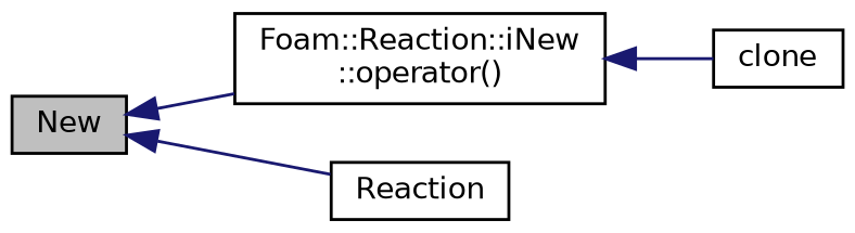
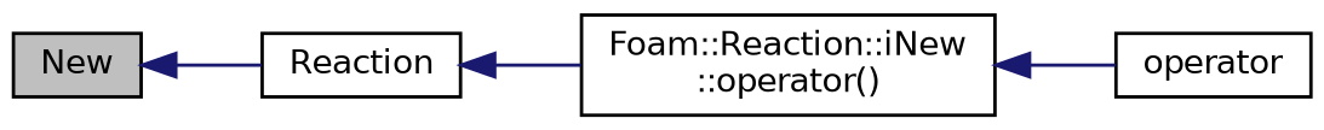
  digraph {
    rankdir=LR
    node [color=black fontname=Helvetica fontsize=10 shape=record]
    edge [color=midnightblue dir=back fontname=Helvetica fontsize=10 labelfontname=Helvetica labelfontsize=10 style=solid]
    n1 [fillcolor=grey75 fontcolor=black height=0.2 label=New style=filled width=0.4]
    n2 [height=0.2 label="Foam::Reaction::iNew\l::operator()" width=0.4]
    n3 [height=0.2 label=Reaction width=0.4]
-   n4 [height=0.2 label=clone width=0.4]
-   n1 -> n2
+   n4 [height=0.2 label=operator width=0.4]
+   n3 -> n2
    n1 -> n3
    n2 -> n4
  }
